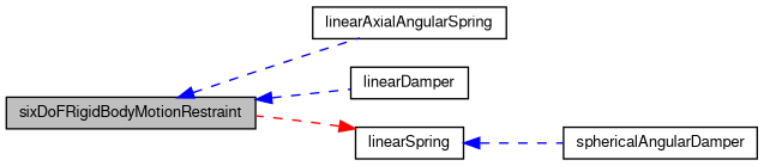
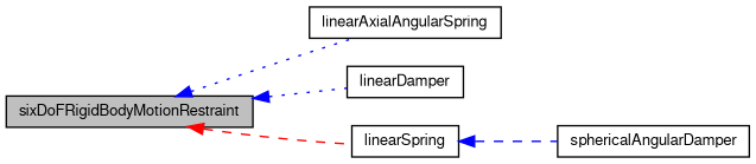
  digraph {
    rankdir=LR
    node [color=black fontname=FreeSans fontsize=10 shape=record]
    edge [color=blue dir=back fontname=FreeSans fontsize=10 labelfontname=FreeSans labelfontsize=10 style=dotted]
    n1 [fillcolor=grey75 fontcolor=black height=0.2 label=sixDoFRigidBodyMotionRestraint style=filled width=0.4]
    n2 [height=0.2 label=linearAxialAngularSpring width=0.4]
    n3 [height=0.2 label=linearDamper width=0.4]
    n4 [height=0.2 label=linearSpring width=0.4]
    n5 [height=0.2 label=sphericalAngularDamper width=0.4]
-   n1 -> n2 [style=dashed]
-   n1 -> n3 [style=dashed]
-   n4 -> n1 [color=red style=dashed]
+   n1 -> n2
+   n1 -> n3
+   n1 -> n4 [color=red style=dashed]
    n4 -> n5 [style=dashed]
  }
